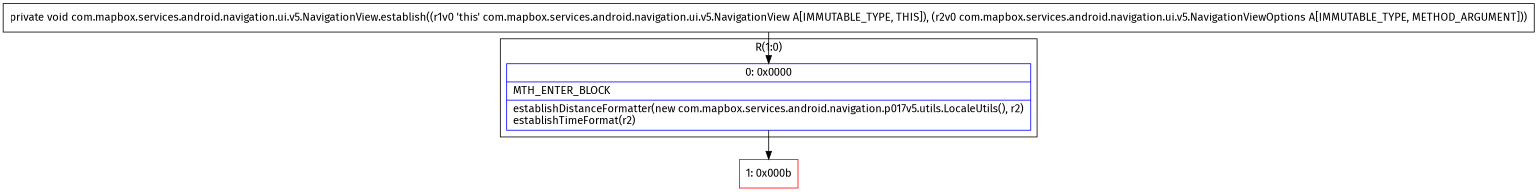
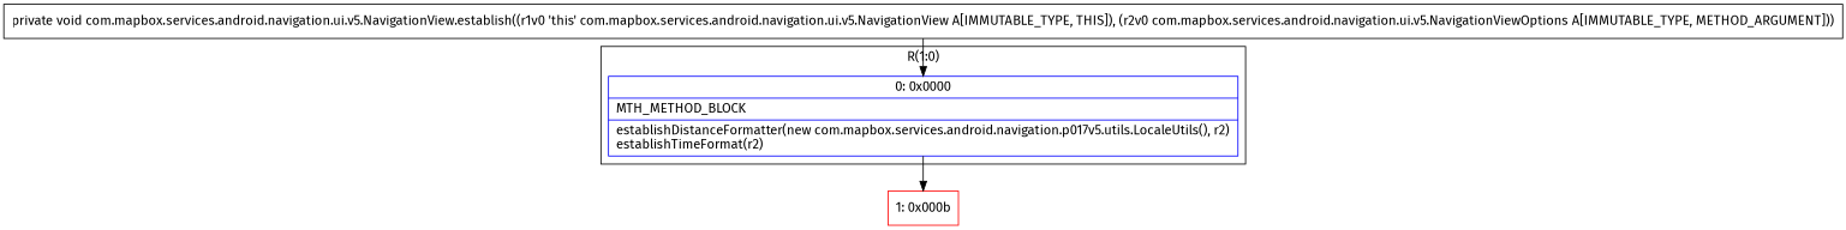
  digraph {
    fontname="Fira Sans"
    node [shape=record fontname="Fira Sans"]
    edge [fontname="Fira Sans"]
-   n1 [color=blue label="{0\:\ 0x0000|MTH_ENTER_BLOCK\l|establishDistanceFormatter(new com.mapbox.services.android.navigation.p017v5.utils.LocaleUtils(), r2)\lestablishTimeFormat(r2)\l}"]
+   n1 [color=blue label="{0\:\ 0x0000|MTH_METHOD_BLOCK\l|establishDistanceFormatter(new com.mapbox.services.android.navigation.p017v5.utils.LocaleUtils(), r2)\lestablishTimeFormat(r2)\l}"]
    n2 [color=red label="{1\:\ 0x000b}"]
    n3 [label="{private void com.mapbox.services.android.navigation.ui.v5.NavigationView.establish((r1v0 'this' com.mapbox.services.android.navigation.ui.v5.NavigationView A[IMMUTABLE_TYPE, THIS]), (r2v0 com.mapbox.services.android.navigation.ui.v5.NavigationViewOptions A[IMMUTABLE_TYPE, METHOD_ARGUMENT])) }"]
    subgraph cluster_1 {
      label="R(1:0)"
      n1
    }
    n1 -> n2
    n3 -> n1
  }
